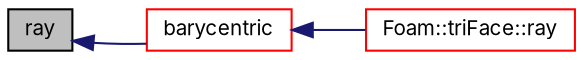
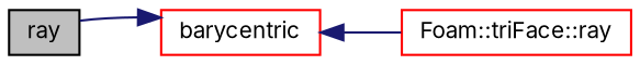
  digraph {
    fontname=Inter
    rankdir=LR
    node [color=red fontname=Inter fontsize=10 shape=record]
    edge [color=midnightblue dir=back fontname=Inter fontsize=10 labelfontname=Helvetica labelfontsize=10 style=solid]
    n1 [color=black fillcolor=grey75 fontcolor=black height=0.2 label=ray style=filled width=0.4]
    n2 [height=0.2 label=barycentric width=0.4]
    n3 [height=0.2 label="Foam::triFace::ray" width=0.4]
-   n1 -> n2
+   n2 -> n1
    n2 -> n3
  }
